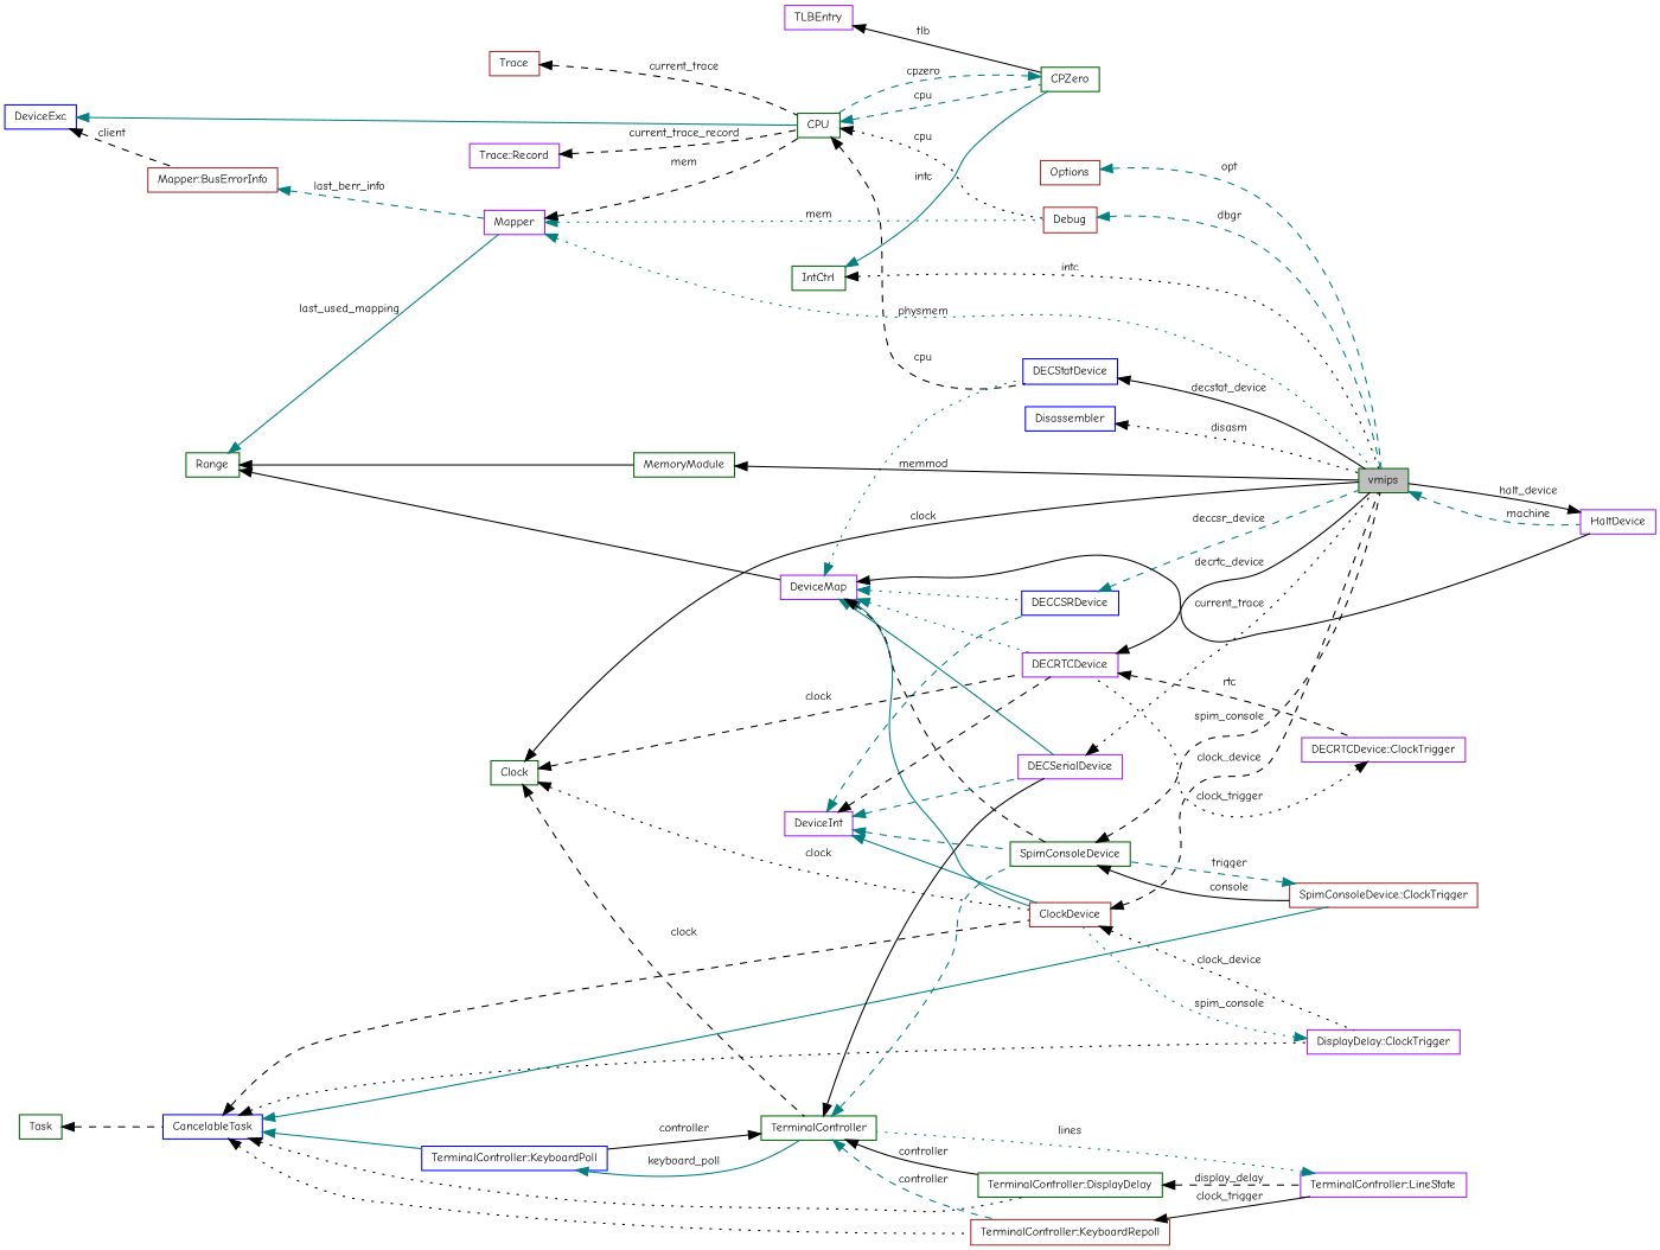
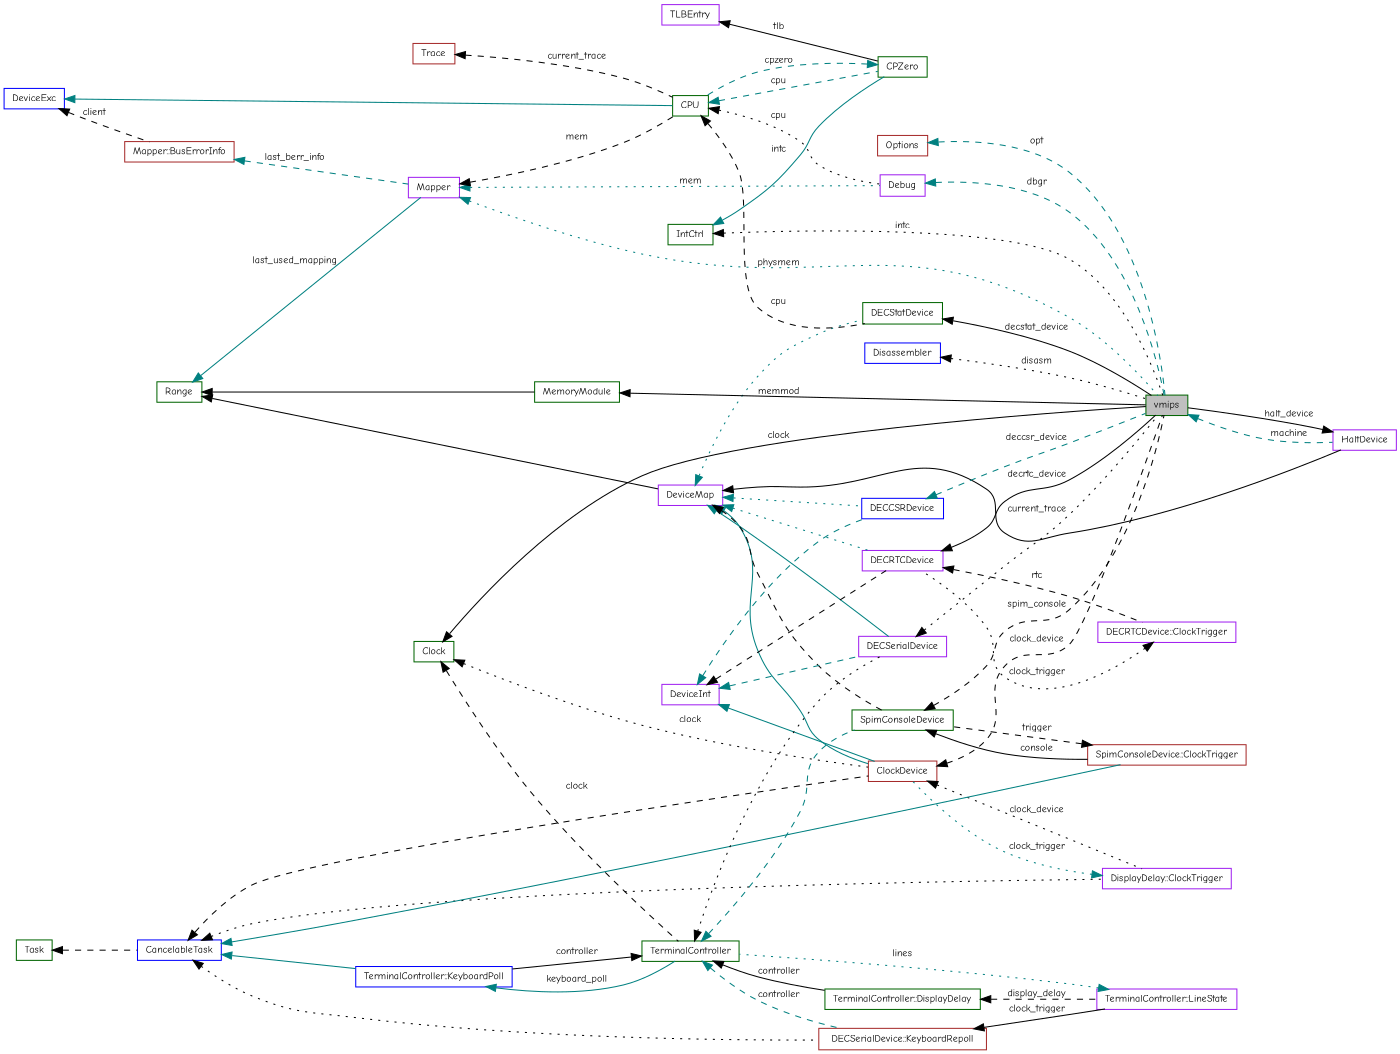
  digraph {
    fontname="Comic Neue"
    rankdir=LR
    node [color=purple fillcolor=white fontname="Comic Neue" fontsize=10 shape=record style=filled]
    edge [color=black dir=back fontname="Comic Neue" fontsize=10 labelfontname=FreeSans labelfontsize=10 style=dashed]
    n1 [color=darkgreen fillcolor=grey75 fontcolor=black height=0.2 label=vmips width=0.4]
    n2 [height=0.2 label=HaltDevice width=0.4]
-   n3 [color=blue height=0.2 label=DECStatDevice width=0.4]
+   n3 [color=darkgreen height=0.2 label=DECStatDevice width=0.4]
    n4 [height=0.2 label=DeviceMap width=0.4]
    n5 [color=blue height=0.2 label=DECCSRDevice width=0.4]
    n6 [color=brown height=0.2 label=ClockDevice width=0.4]
    n7 [height=0.2 label=DECSerialDevice width=0.4]
    n8 [color=darkgreen height=0.2 label=SpimConsoleDevice width=0.4]
    n9 [height=0.2 label=DECRTCDevice width=0.4]
    n10 [height=0.2 label="DisplayDelay::ClockTrigger" width=0.4]
    n11 [color=brown height=0.2 label="SpimConsoleDevice::ClockTrigger" width=0.4]
    n12 [height=0.2 label="DECRTCDevice::ClockTrigger" width=0.4]
    n13 [color=darkgreen height=0.2 label=Range width=0.4]
    n14 [height=0.2 label=Mapper width=0.4]
    n15 [color=darkgreen height=0.2 label=MemoryModule width=0.4]
-   n16 [color=brown height=0.2 label=Debug width=0.4]
+   n16 [height=0.2 label=Debug width=0.4]
    n17 [color=darkgreen height=0.2 label=CPU width=0.4]
    n18 [color=blue height=0.2 label=DeviceExc width=0.4]
    n19 [color=brown height=0.2 label="Mapper::BusErrorInfo" width=0.4]
    n20 [color=darkgreen height=0.2 label=CPZero width=0.4]
    n21 [color=brown height=0.2 label=Trace width=0.4]
    n22 [color=darkgreen height=0.2 label=IntCtrl width=0.4]
    n23 [height=0.2 label=TLBEntry width=0.4]
-   n24 [height=0.2 label="Trace::Record" width=0.4]
    n25 [color=blue height=0.2 label=Disassembler width=0.4]
    n26 [color=brown height=0.2 label=Options width=0.4]
    n27 [height=0.2 label=DeviceInt width=0.4]
    n28 [color=blue height=0.2 label=CancelableTask width=0.4]
    n29 [color=blue height=0.2 label="TerminalController::KeyboardPoll" width=0.4]
-   n30 [color=brown height=0.2 label="TerminalController::KeyboardRepoll" width=0.4]
+   n30 [color=brown height=0.2 label="DECSerialDevice::KeyboardRepoll" width=0.4]
    n31 [color=darkgreen height=0.2 label="TerminalController::DisplayDelay" width=0.4]
    n32 [color=darkgreen height=0.2 label=TerminalController width=0.4]
    n33 [height=0.2 label="TerminalController::LineState" width=0.4]
    n34 [color=darkgreen height=0.2 label=Task width=0.4]
    n35 [color=darkgreen height=0.2 label=Clock width=0.4]
    n1 -> n2 [color=teal label=machine]
    n2 -> n1 [label=halt_device style=solid]
    n3 -> n1 [label=decstat_device style=solid]
    n4 -> n2 [style=solid]
    n4 -> n3 [color=teal style=dotted]
    n4 -> n5 [color=teal style=dotted]
    n4 -> n6 [color=teal style=solid]
    n4 -> n7 [color=teal style=solid]
    n4 -> n8
    n4 -> n9 [color=teal style=dotted]
    n5 -> n1 [color=teal label=deccsr_device]
    n6 -> n1 [label=clock_device]
    n6 -> n10 [label=clock_device style=dotted]
    n7 -> n1 [label=current_trace style=dotted]
    n8 -> n1 [label=spim_console]
    n8 -> n11 [label=console style=solid]
    n9 -> n1 [label=decrtc_device style=solid]
    n9 -> n12 [label=rtc]
-   n10 -> n6 [color=teal label=spim_console style=dotted]
-   n11 -> n8 [color=teal label=trigger]
+   n10 -> n6 [color=teal label=clock_trigger style=dotted]
+   n11 -> n8 [label=trigger]
    n12 -> n9 [label=clock_trigger style=dotted]
    n13 -> n4 [style=solid]
    n13 -> n14 [color=teal label=last_used_mapping style=solid]
    n13 -> n15 [style=solid]
    n14 -> n1 [color=teal label=physmem style=dotted]
    n14 -> n16 [color=teal label=mem style=dotted]
    n14 -> n17 [label=mem]
    n15 -> n1 [label=memmod style=solid]
    n16 -> n1 [color=teal label=dbgr]
    n17 -> n3 [label=cpu]
    n17 -> n16 [label=cpu style=dotted]
    n17 -> n20 [color=teal label=cpu]
    n18 -> n17 [color=teal style=solid]
    n18 -> n19 [label=client]
    n19 -> n14 [color=teal label=last_berr_info]
    n20 -> n17 [color=teal label=cpzero]
    n21 -> n17 [label=current_trace]
    n22 -> n1 [label=intc style=dotted]
    n22 -> n20 [color=teal label=intc style=solid]
    n23 -> n20 [label=tlb style=solid]
-   n24 -> n17 [label=current_trace_record]
    n25 -> n1 [label=disasm style=dotted]
    n26 -> n1 [color=teal label=opt]
    n27 -> n5 [color=teal]
    n27 -> n6 [color=teal style=solid]
    n27 -> n7 [color=teal]
-   n27 -> n8 [color=teal]
    n27 -> n9
    n28 -> n6
    n28 -> n10 [style=dotted]
    n28 -> n11 [color=teal style=solid]
    n28 -> n29 [color=teal style=solid]
    n28 -> n30 [style=dotted]
-   n28 -> n31 [style=dotted]
    n29 -> n32 [color=teal label=keyboard_poll style=solid]
    n30 -> n33 [label=clock_trigger style=solid]
    n31 -> n33 [label=display_delay]
-   n32 -> n7 [style=solid]
+   n32 -> n7 [style=dotted]
    n32 -> n8 [color=teal]
    n32 -> n29 [label=controller style=solid]
    n32 -> n30 [color=teal label=controller]
    n32 -> n31 [label=controller style=solid]
    n33 -> n32 [color=teal label=lines style=dotted]
    n34 -> n28
    n35 -> n1 [label=clock style=solid]
    n35 -> n6 [label=clock style=dotted]
-   n35 -> n9 [label=clock]
    n35 -> n32 [label=clock]
  }
